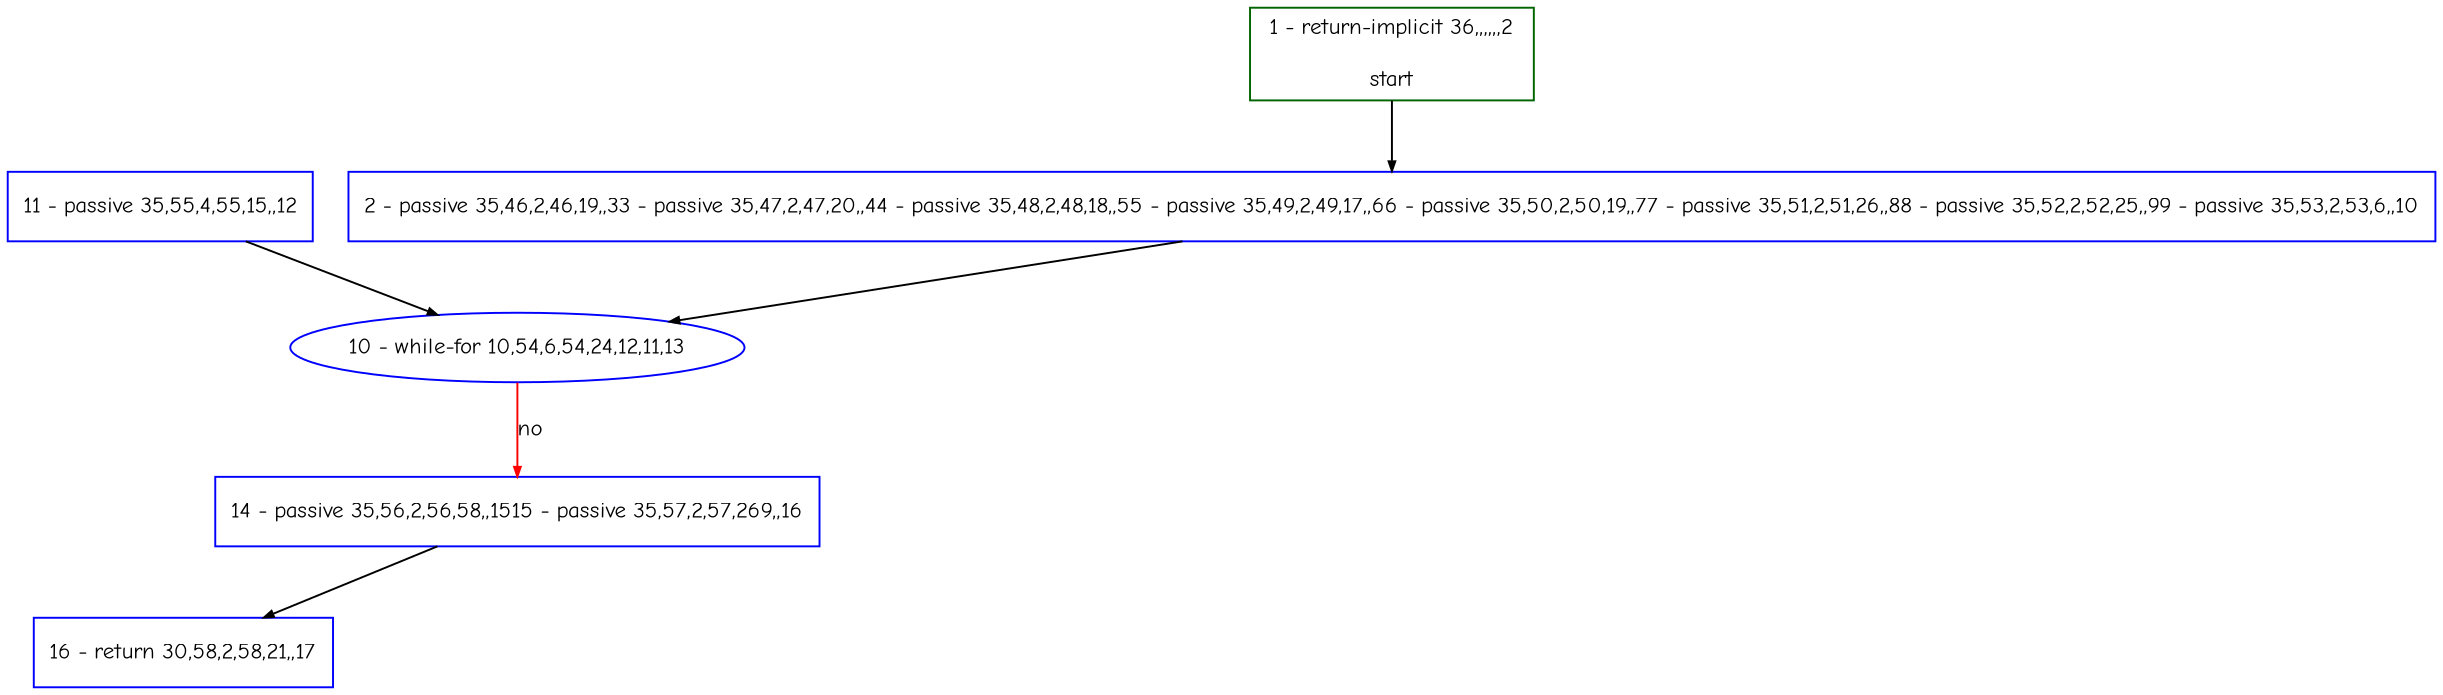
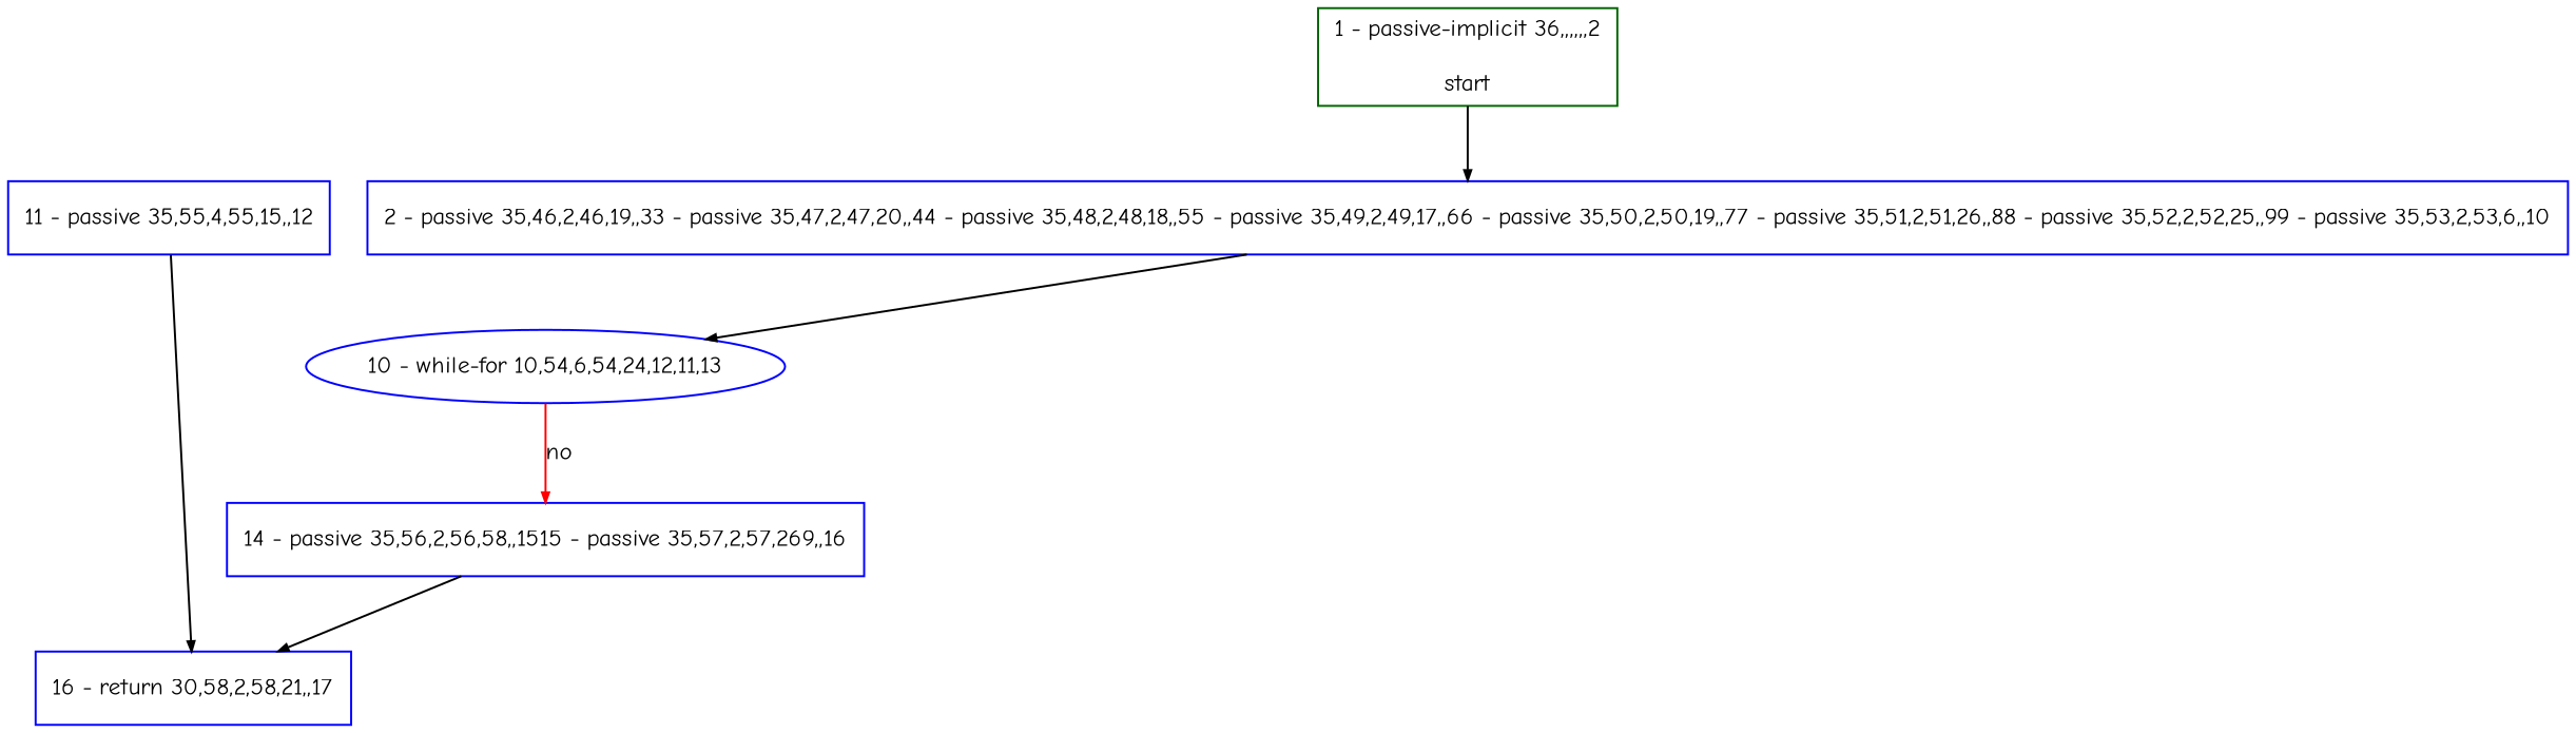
  digraph {
    bgcolor=white
    compound=true
    fillcolor="#FFFFCC"
    fontname="Comic Neue"
    fontsize=12
    pack=true
    packmode=clust
    style="rounded,filled"
    node [color="#0000ff" compound=true fillcolor="#ffffff" fixedsize=false fontname="Comic Neue" fontsize=12 node_initialized=no shape=box style=filled]
    edge [arrowhead=normal arrowsize=0.5 arrowtail=none color="#000000" compound=true dir=forward fontcolor=black fontname="Comic Neue" fontsize=12]
    n1 [label="2 - passive 35,46,2,46,19,,33 - passive 35,47,2,47,20,,44 - passive 35,48,2,48,18,,55 - passive 35,49,2,49,17,,66 - passive 35,50,2,50,19,,77 - passive 35,51,2,51,26,,88 - passive 35,52,2,52,25,,99 - passive 35,53,2,53,6,,10"]
    n2 [label="10 - while-for 10,54,6,54,24,12,11,13" shape=oval]
    n3 [label="14 - passive 35,56,2,56,58,,1515 - passive 35,57,2,57,269,,16"]
-   n4 [color="#006400" label="1 - return-implicit 36,,,,,,2\n\nstart"]
+   n4 [color="#006400" label="1 - passive-implicit 36,,,,,,2\n\nstart"]
    n5 [label="11 - passive 35,55,4,55,15,,12"]
    n6 [label="16 - return 30,58,2,58,21,,17"]
    n1 -> n2
    n2 -> n3 [color="#ff0000" label=no]
    n3 -> n6
    n4 -> n1
-   n5 -> n2
+   n5 -> n6
  }
